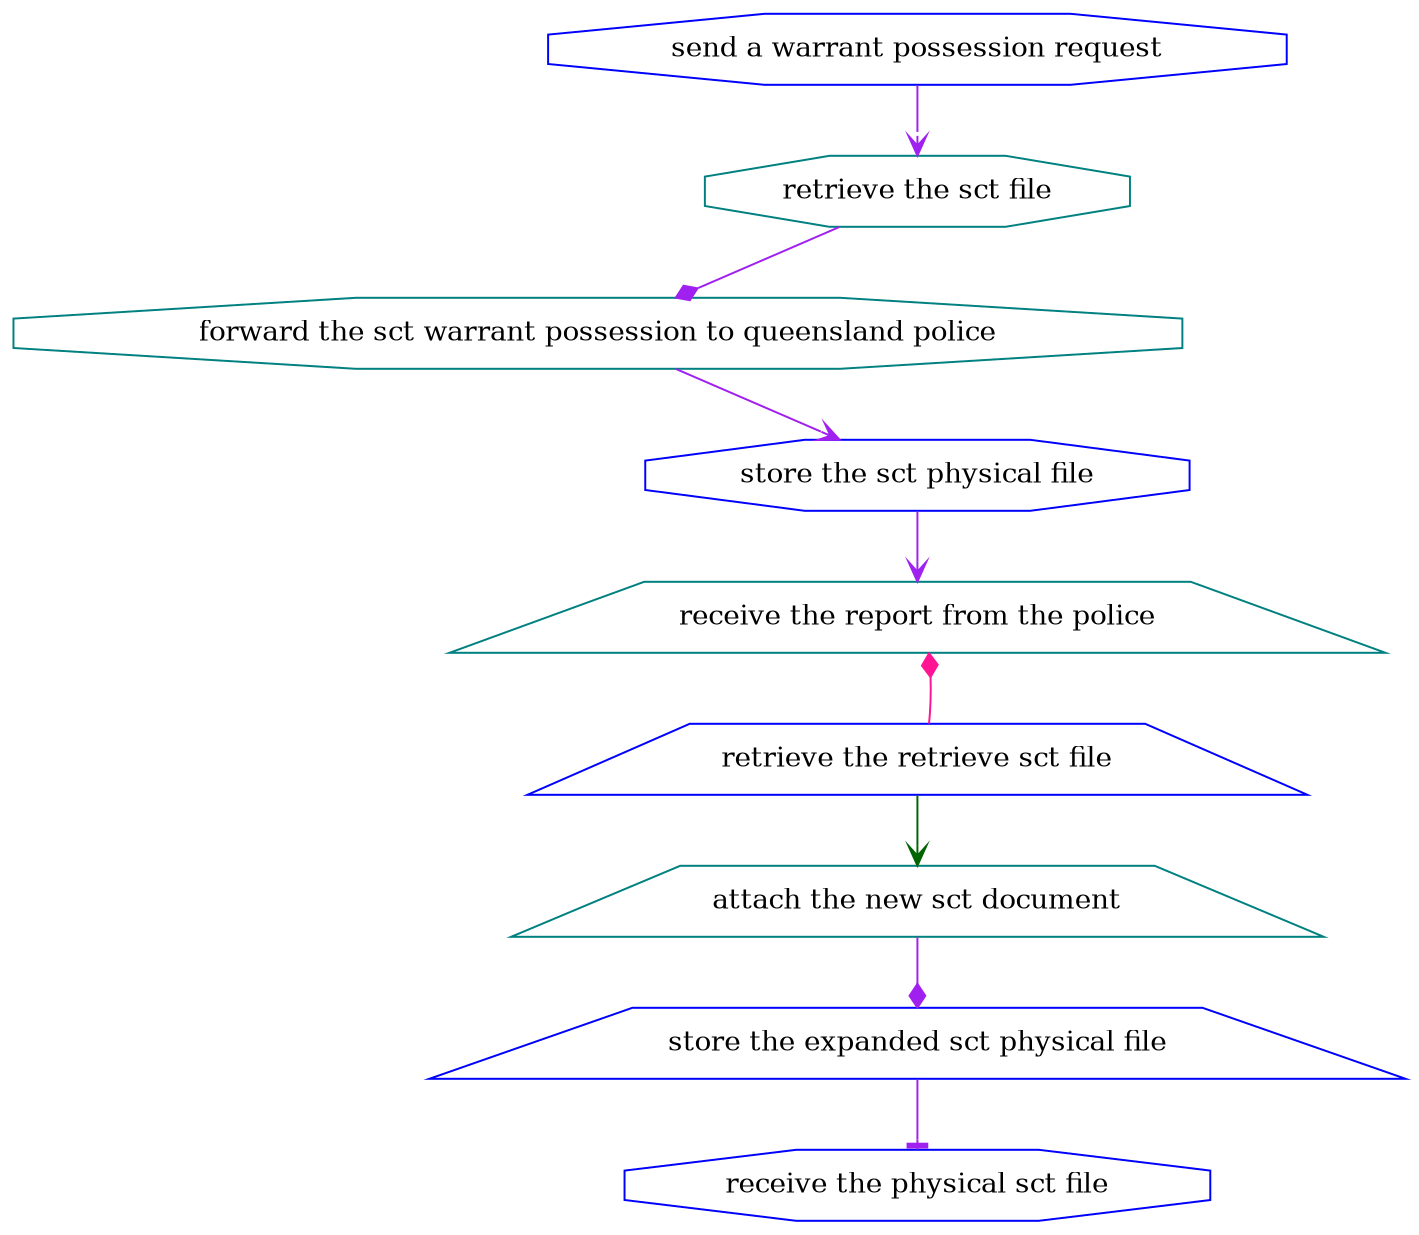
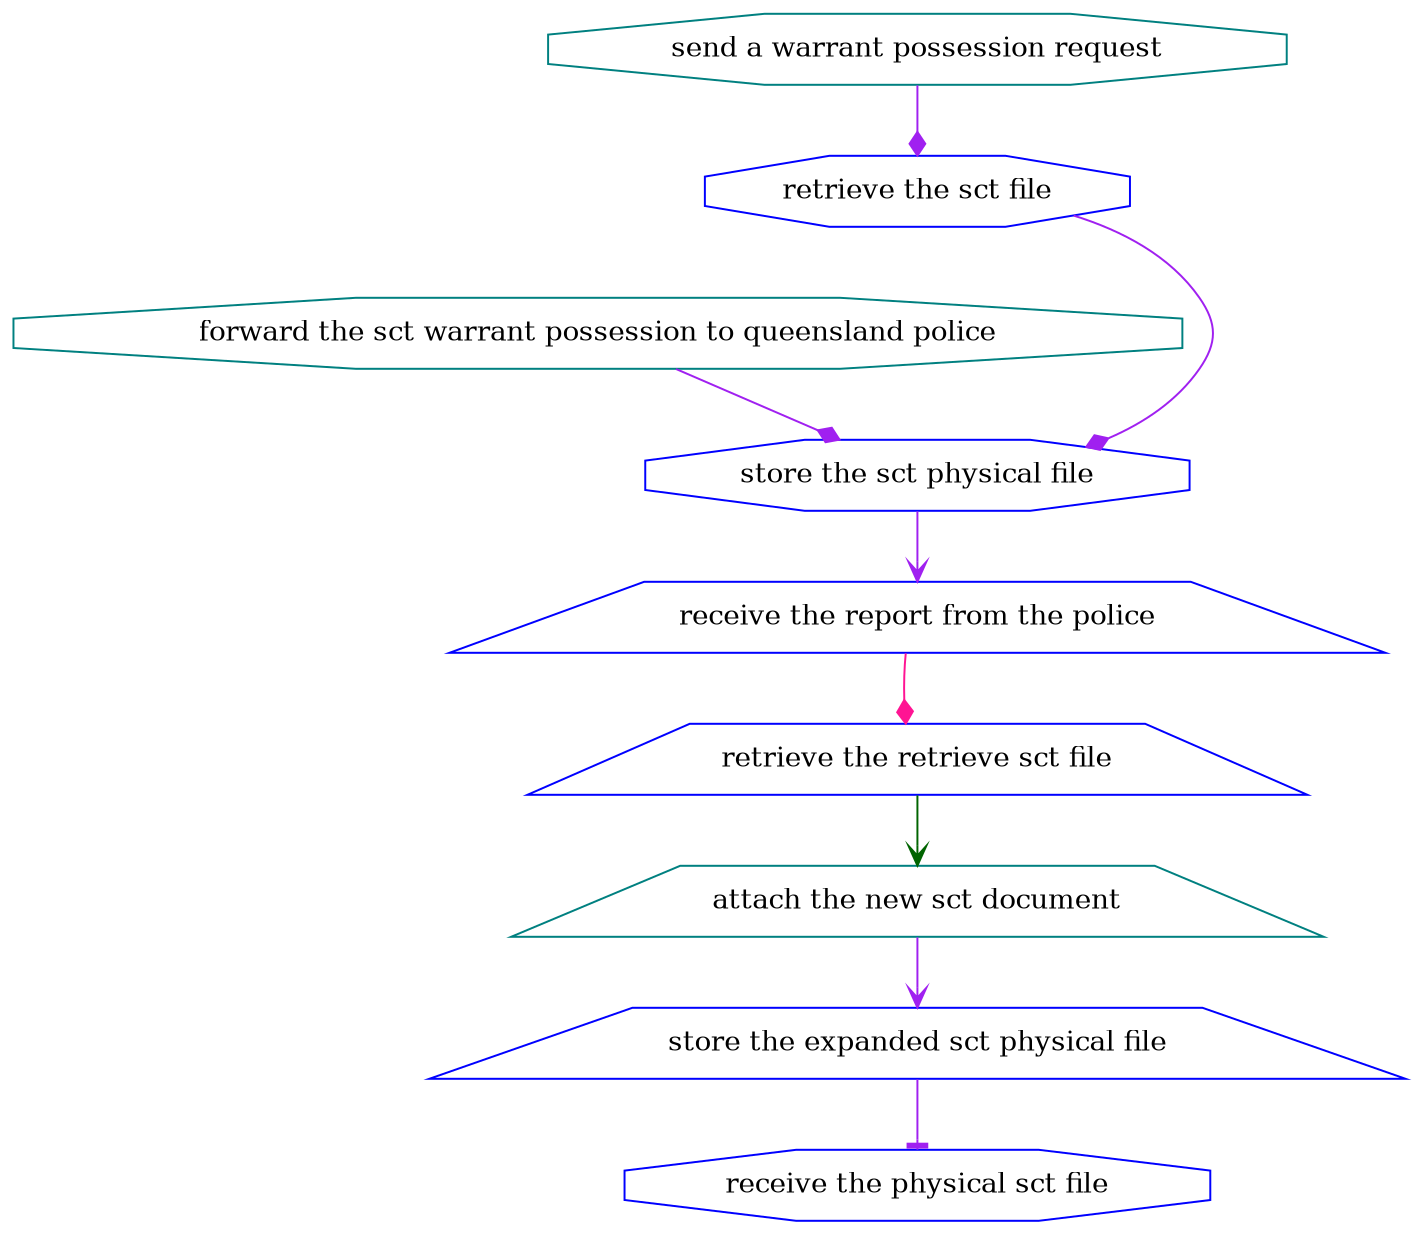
  strict digraph {
    node [color=blue shape=octagon]
    edge [arrowhead=vee attrs="{'type': 'flow', 'label': 'flow'}" color=purple]
-   "send a warrant possession request" [attrs="{'type': 'Activity', 'label': 'send a warrant possession request'}"]
-   "retrieve the sct file" [attrs="{'type': 'Activity', 'label': 'retrieve the sct file'}" color=teal]
+   "send a warrant possession request" [attrs="{'type': 'Activity', 'label': 'send a warrant possession request'}" color=teal]
+   "retrieve the sct file" [attrs="{'type': 'Activity', 'label': 'retrieve the sct file'}"]
    "forward the sct warrant possession to queensland police" [attrs="{'type': 'Activity', 'label': 'forward the sct warrant possession to queensland police'}" color=teal]
    "store the sct physical file" [attrs="{'type': 'Activity', 'label': 'store the sct physical file'}"]
-   "receive the report from the police" [attrs="{'type': 'Activity', 'label': 'receive the report from the police'}" color=teal shape=trapezium]
+   "receive the report from the police" [attrs="{'type': 'Activity', 'label': 'receive the report from the police'}" shape=trapezium]
    n6 [attrs="{'type': 'Activity', 'label': 'retrieve the respective sct file'}" label="retrieve the retrieve sct file" shape=trapezium]
    "attach the new sct document" [attrs="{'type': 'Activity', 'label': 'attach the new sct document'}" color=teal shape=trapezium]
    "store the expanded sct physical file" [attrs="{'type': 'Activity', 'label': 'store the expanded sct physical file'}" shape=trapezium]
    "receive the physical sct file" [attrs="{'type': 'Activity', 'label': 'receive the physical sct file'}"]
-   "send a warrant possession request" -> "retrieve the sct file"
-   "retrieve the sct file" -> "forward the sct warrant possession to queensland police" [arrowhead=diamond]
-   "forward the sct warrant possession to queensland police" -> "store the sct physical file"
+   "send a warrant possession request" -> "retrieve the sct file" [arrowhead=diamond]
+   "retrieve the sct file" -> "store the sct physical file" [arrowhead=diamond]
+   "forward the sct warrant possession to queensland police" -> "store the sct physical file" [arrowhead=diamond]
    "store the sct physical file" -> "receive the report from the police"
-   n6 -> "receive the report from the police" [arrowhead=diamond color=deeppink]
+   "receive the report from the police" -> n6 [arrowhead=diamond color=deeppink]
    n6 -> "attach the new sct document" [color=darkgreen]
-   "attach the new sct document" -> "store the expanded sct physical file" [arrowhead=diamond]
+   "attach the new sct document" -> "store the expanded sct physical file"
    "store the expanded sct physical file" -> "receive the physical sct file" [arrowhead=tee]
  }
